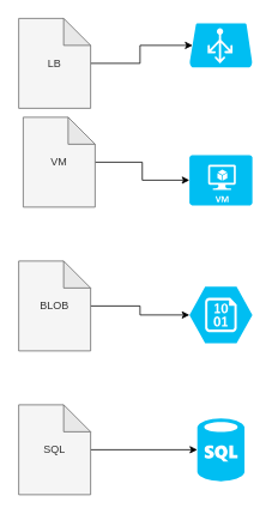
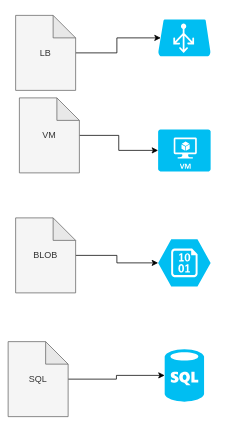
  <mxCell id="0" />
  <mxCell id="1" parent="0" />
  <mxCell id="2" style="edgeStyle=orthogonalEdgeStyle;rounded=0;orthogonalLoop=1;jettySize=auto;html=1;entryX=0.05;entryY=0.5;entryDx=0;entryDy=0;entryPerimeter=0;" edge="1" parent="1" source="3" target="10"><mxGeometry relative="1" as="geometry" /></mxCell>
  <mxCell id="3" value="LB" style="shape=note;whiteSpace=wrap;html=1;backgroundOutline=1;darkOpacity=0.05;fillColor=#f5f5f5;strokeColor=#666666;fontColor=#333333;" vertex="1" parent="1"><mxGeometry x="20" y="20" width="80" height="100" as="geometry" /></mxCell>
  <mxCell id="4" style="edgeStyle=orthogonalEdgeStyle;rounded=0;orthogonalLoop=1;jettySize=auto;html=1;entryX=0;entryY=0.5;entryDx=0;entryDy=0;entryPerimeter=0;" edge="1" parent="1" source="5" target="11"><mxGeometry relative="1" as="geometry" /></mxCell>
  <mxCell id="5" value="VM" style="shape=note;whiteSpace=wrap;html=1;backgroundOutline=1;darkOpacity=0.05;fillColor=#f5f5f5;strokeColor=#666666;fontColor=#333333;" vertex="1" parent="1"><mxGeometry x="25" y="130" width="80" height="100" as="geometry" /></mxCell>
  <mxCell id="6" style="edgeStyle=orthogonalEdgeStyle;rounded=0;orthogonalLoop=1;jettySize=auto;html=1;entryX=0;entryY=0.5;entryDx=0;entryDy=0;entryPerimeter=0;" edge="1" parent="1" source="7" target="13"><mxGeometry relative="1" as="geometry" /></mxCell>
  <mxCell id="7" value="BLOB" style="shape=note;whiteSpace=wrap;html=1;backgroundOutline=1;darkOpacity=0.05;fillColor=#f5f5f5;strokeColor=#666666;fontColor=#333333;" vertex="1" parent="1"><mxGeometry x="20" y="290" width="80" height="100" as="geometry" /></mxCell>
  <mxCell id="8" style="edgeStyle=orthogonalEdgeStyle;rounded=0;orthogonalLoop=1;jettySize=auto;html=1;entryX=0;entryY=0.5;entryDx=0;entryDy=0;entryPerimeter=0;" edge="1" parent="1" source="9" target="12"><mxGeometry relative="1" as="geometry" /></mxCell>
- <mxCell id="9" value="SQL" style="shape=note;whiteSpace=wrap;html=1;backgroundOutline=1;darkOpacity=0.05;fillColor=#f5f5f5;strokeColor=#666666;fontColor=#333333;" vertex="1" parent="1"><mxGeometry x="20" y="450" width="80" height="100" as="geometry" /></mxCell>
+ <mxCell id="9" value="SQL" style="shape=note;whiteSpace=wrap;html=1;backgroundOutline=1;darkOpacity=0.05;fillColor=#f5f5f5;strokeColor=#666666;fontColor=#333333;" vertex="1" parent="1"><mxGeometry x="10" y="455" width="80" height="100" as="geometry" /></mxCell>
  <mxCell id="10" value="" style="verticalLabelPosition=bottom;html=1;verticalAlign=top;align=center;strokeColor=none;fillColor=#00BEF2;shape=mxgraph.azure.azure_load_balancer;aspect=fixed;" vertex="1" parent="1"><mxGeometry x="210" y="25.5" width="70" height="49" as="geometry" /></mxCell>
  <mxCell id="11" value="" style="verticalLabelPosition=bottom;html=1;verticalAlign=top;align=center;strokeColor=none;fillColor=#00BEF2;shape=mxgraph.azure.virtual_machine;aspect=fixed;" vertex="1" parent="1"><mxGeometry x="210" y="172" width="70" height="56" as="geometry" /></mxCell>
  <mxCell id="12" value="" style="verticalLabelPosition=bottom;html=1;verticalAlign=top;align=center;strokeColor=none;fillColor=#00BEF2;shape=mxgraph.azure.sql_database;aspect=fixed;" vertex="1" parent="1"><mxGeometry x="218.75" y="465" width="52.5" height="70" as="geometry" /></mxCell>
  <mxCell id="13" value="" style="verticalLabelPosition=bottom;html=1;verticalAlign=top;align=center;strokeColor=none;fillColor=#00BEF2;shape=mxgraph.azure.storage_blob;aspect=fixed;" vertex="1" parent="1"><mxGeometry x="210" y="318.5" width="70" height="63" as="geometry" /></mxCell>
